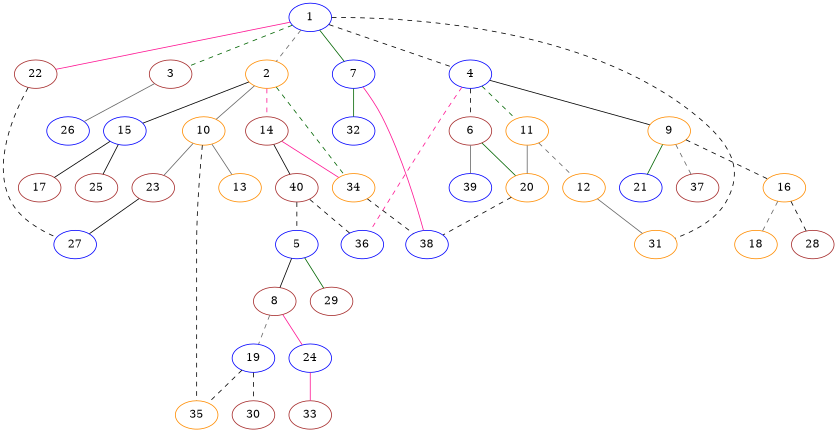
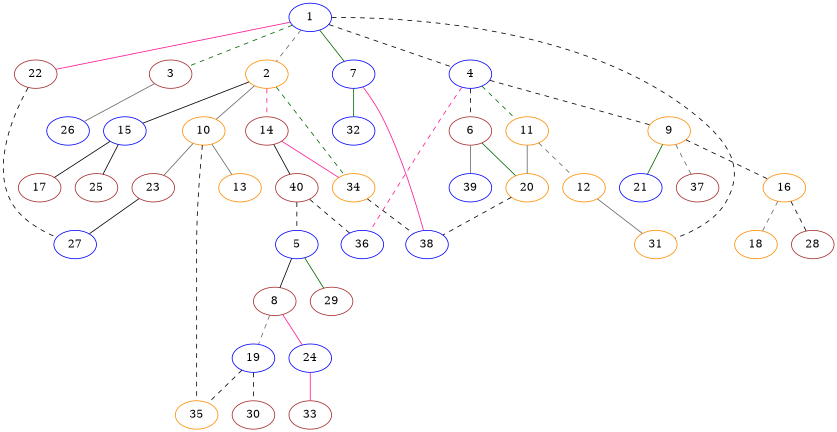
  graph {
    node [color=blue]
    edge [color=black style=solid]
    2 [color=darkorange]
    1
    3 [color=brown]
    4
    7
    22 [color=brown]
    31 [color=darkorange]
    10 [color=darkorange]
    14 [color=brown]
    15
    34 [color=darkorange]
    26
    6 [color=brown]
    9 [color=darkorange]
    11 [color=darkorange]
    36
    32
    38
    27
    8 [color=brown]
    5
    29 [color=brown]
    13 [color=darkorange]
    23 [color=brown]
    35 [color=darkorange]
    40 [color=brown]
    17 [color=brown]
    25 [color=brown]
    20 [color=darkorange]
    39
    16 [color=darkorange]
    21
    37 [color=brown]
    12 [color=darkorange]
    19
    24
    18 [color=darkorange]
    28 [color=brown]
    30 [color=brown]
    33 [color=brown]
    2 -- 10 [color=gray40]
    2 -- 14 [color=deeppink style=dashed]
    2 -- 15
    2 -- 34 [color=darkgreen style=dashed]
    1 -- 2 [color=gray40 style=dashed]
    1 -- 3 [color=darkgreen style=dashed]
    1 -- 4 [style=dashed]
    1 -- 7 [color=darkgreen]
    1 -- 22 [color=deeppink]
    1 -- 31 [style=dashed]
    3 -- 26 [color=gray40]
    4 -- 6 [style=dashed]
-   4 -- 9
+   4 -- 9 [style=dashed]
    4 -- 11 [color=darkgreen style=dashed]
    4 -- 36 [color=deeppink style=dashed]
    7 -- 32 [color=darkgreen]
    7 -- 38 [color=deeppink]
    22 -- 27 [style=dashed]
    10 -- 13 [color=gray40]
    10 -- 23 [color=gray40]
    10 -- 35 [style=dashed]
    14 -- 34 [color=deeppink]
    14 -- 40
    15 -- 17
    15 -- 25
    34 -- 38 [style=dashed]
    6 -- 20 [color=darkgreen]
    6 -- 39 [color=gray40]
    9 -- 16 [style=dashed]
    9 -- 21 [color=darkgreen]
    9 -- 37 [color=gray40 style=dashed]
    11 -- 20 [color=gray40]
    11 -- 12 [color=gray40 style=dashed]
    8 -- 19 [color=gray40 style=dashed]
    8 -- 24 [color=deeppink]
    5 -- 8
    5 -- 29 [color=darkgreen]
    23 -- 27
    40 -- 36 [style=dashed]
    40 -- 5 [style=dashed]
    20 -- 38 [style=dashed]
    16 -- 18 [color=gray40 style=dashed]
    16 -- 28 [style=dashed]
    12 -- 31 [color=gray40]
    19 -- 35 [style=dashed]
    19 -- 30 [style=dashed]
    24 -- 33 [color=deeppink]
  }
